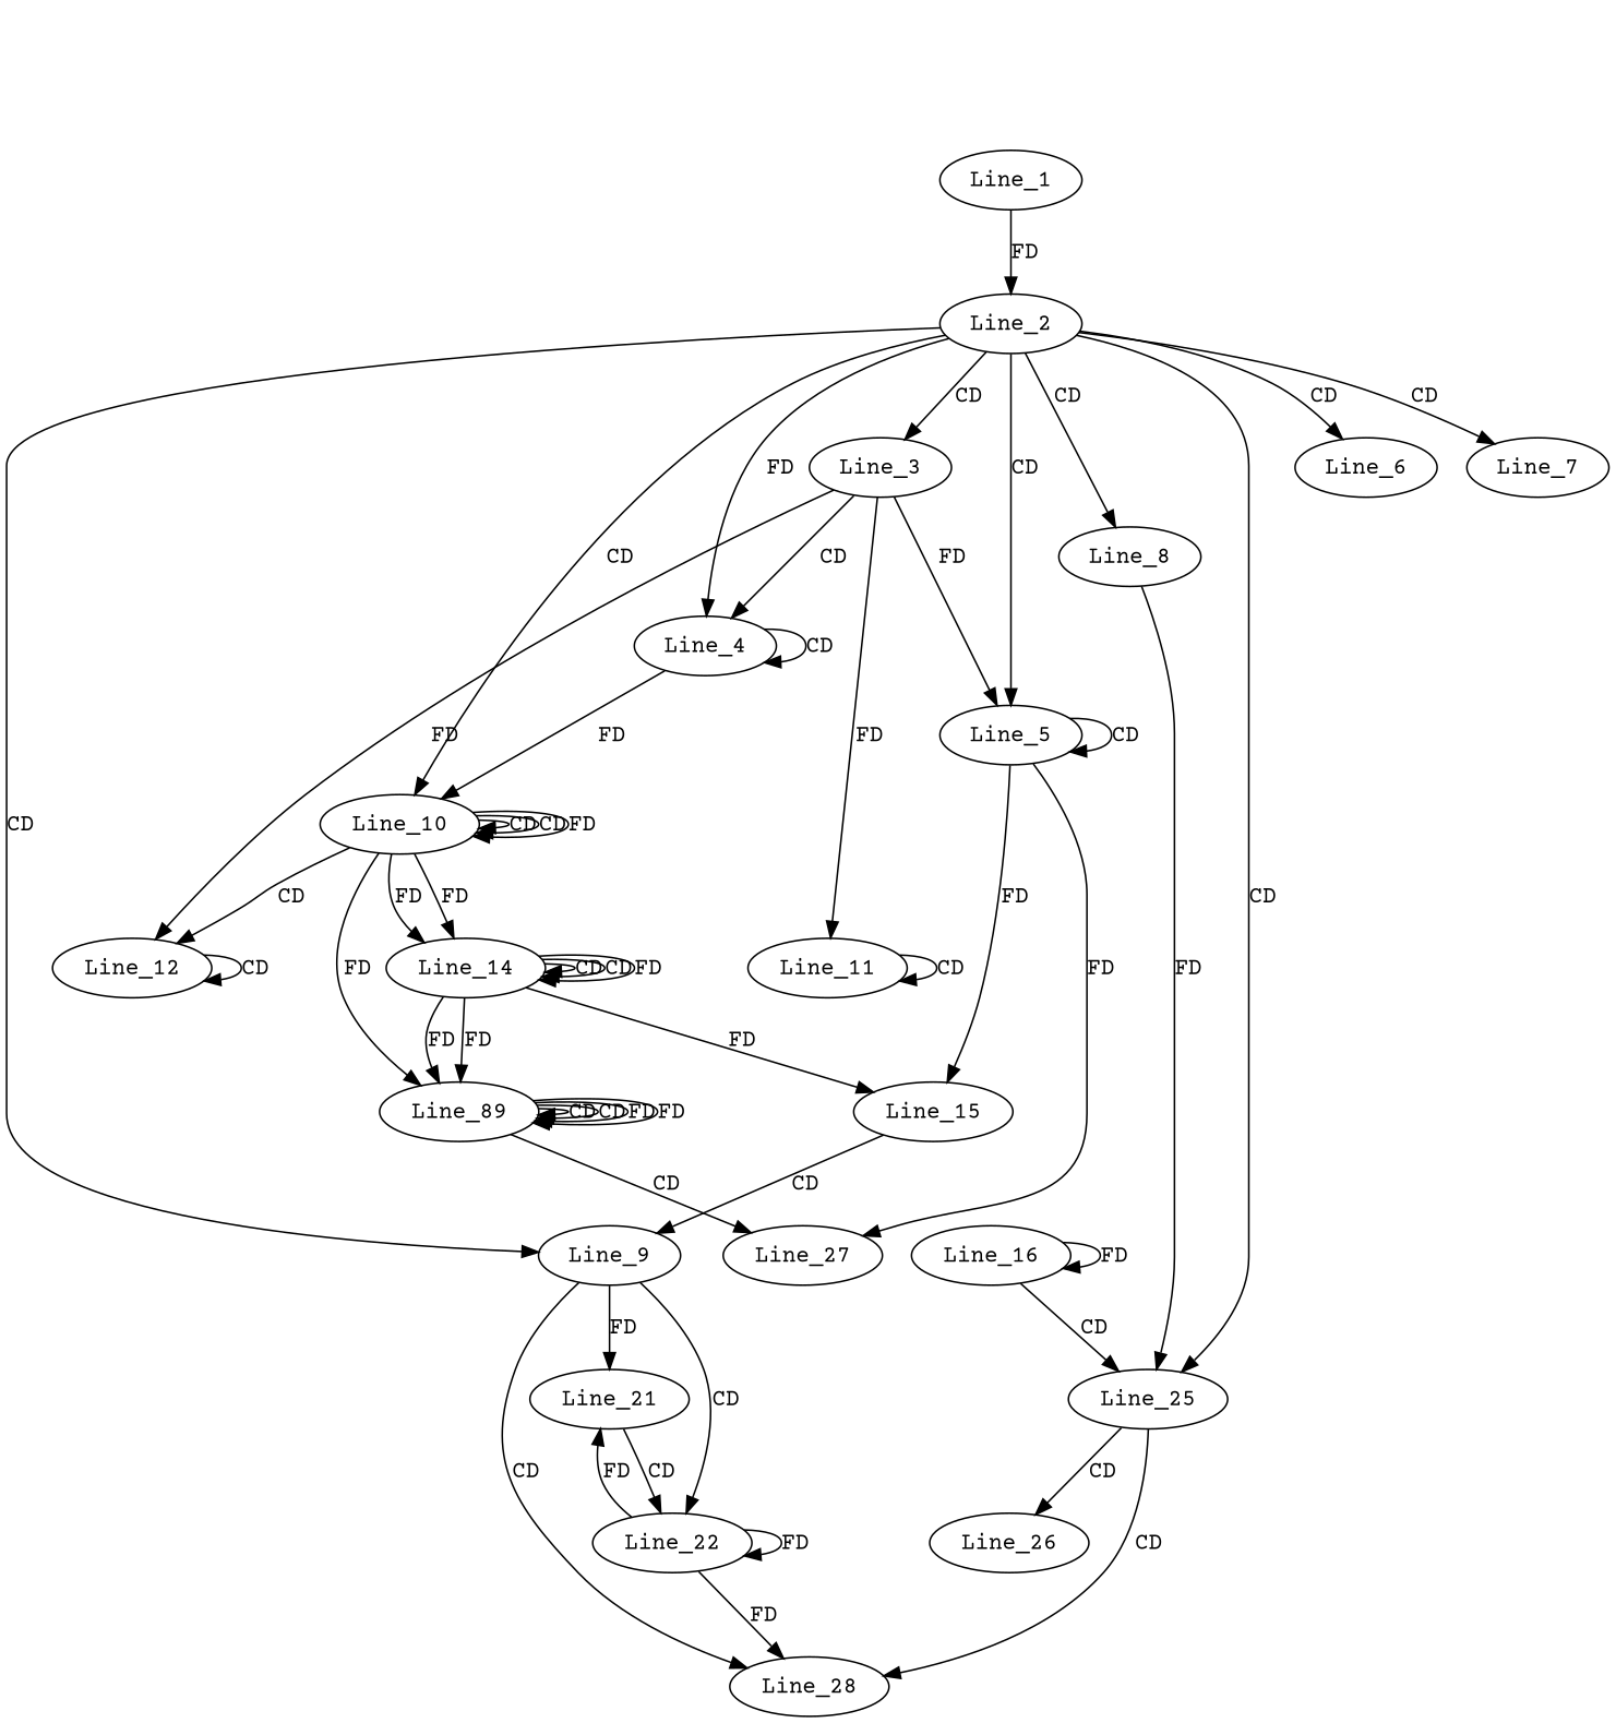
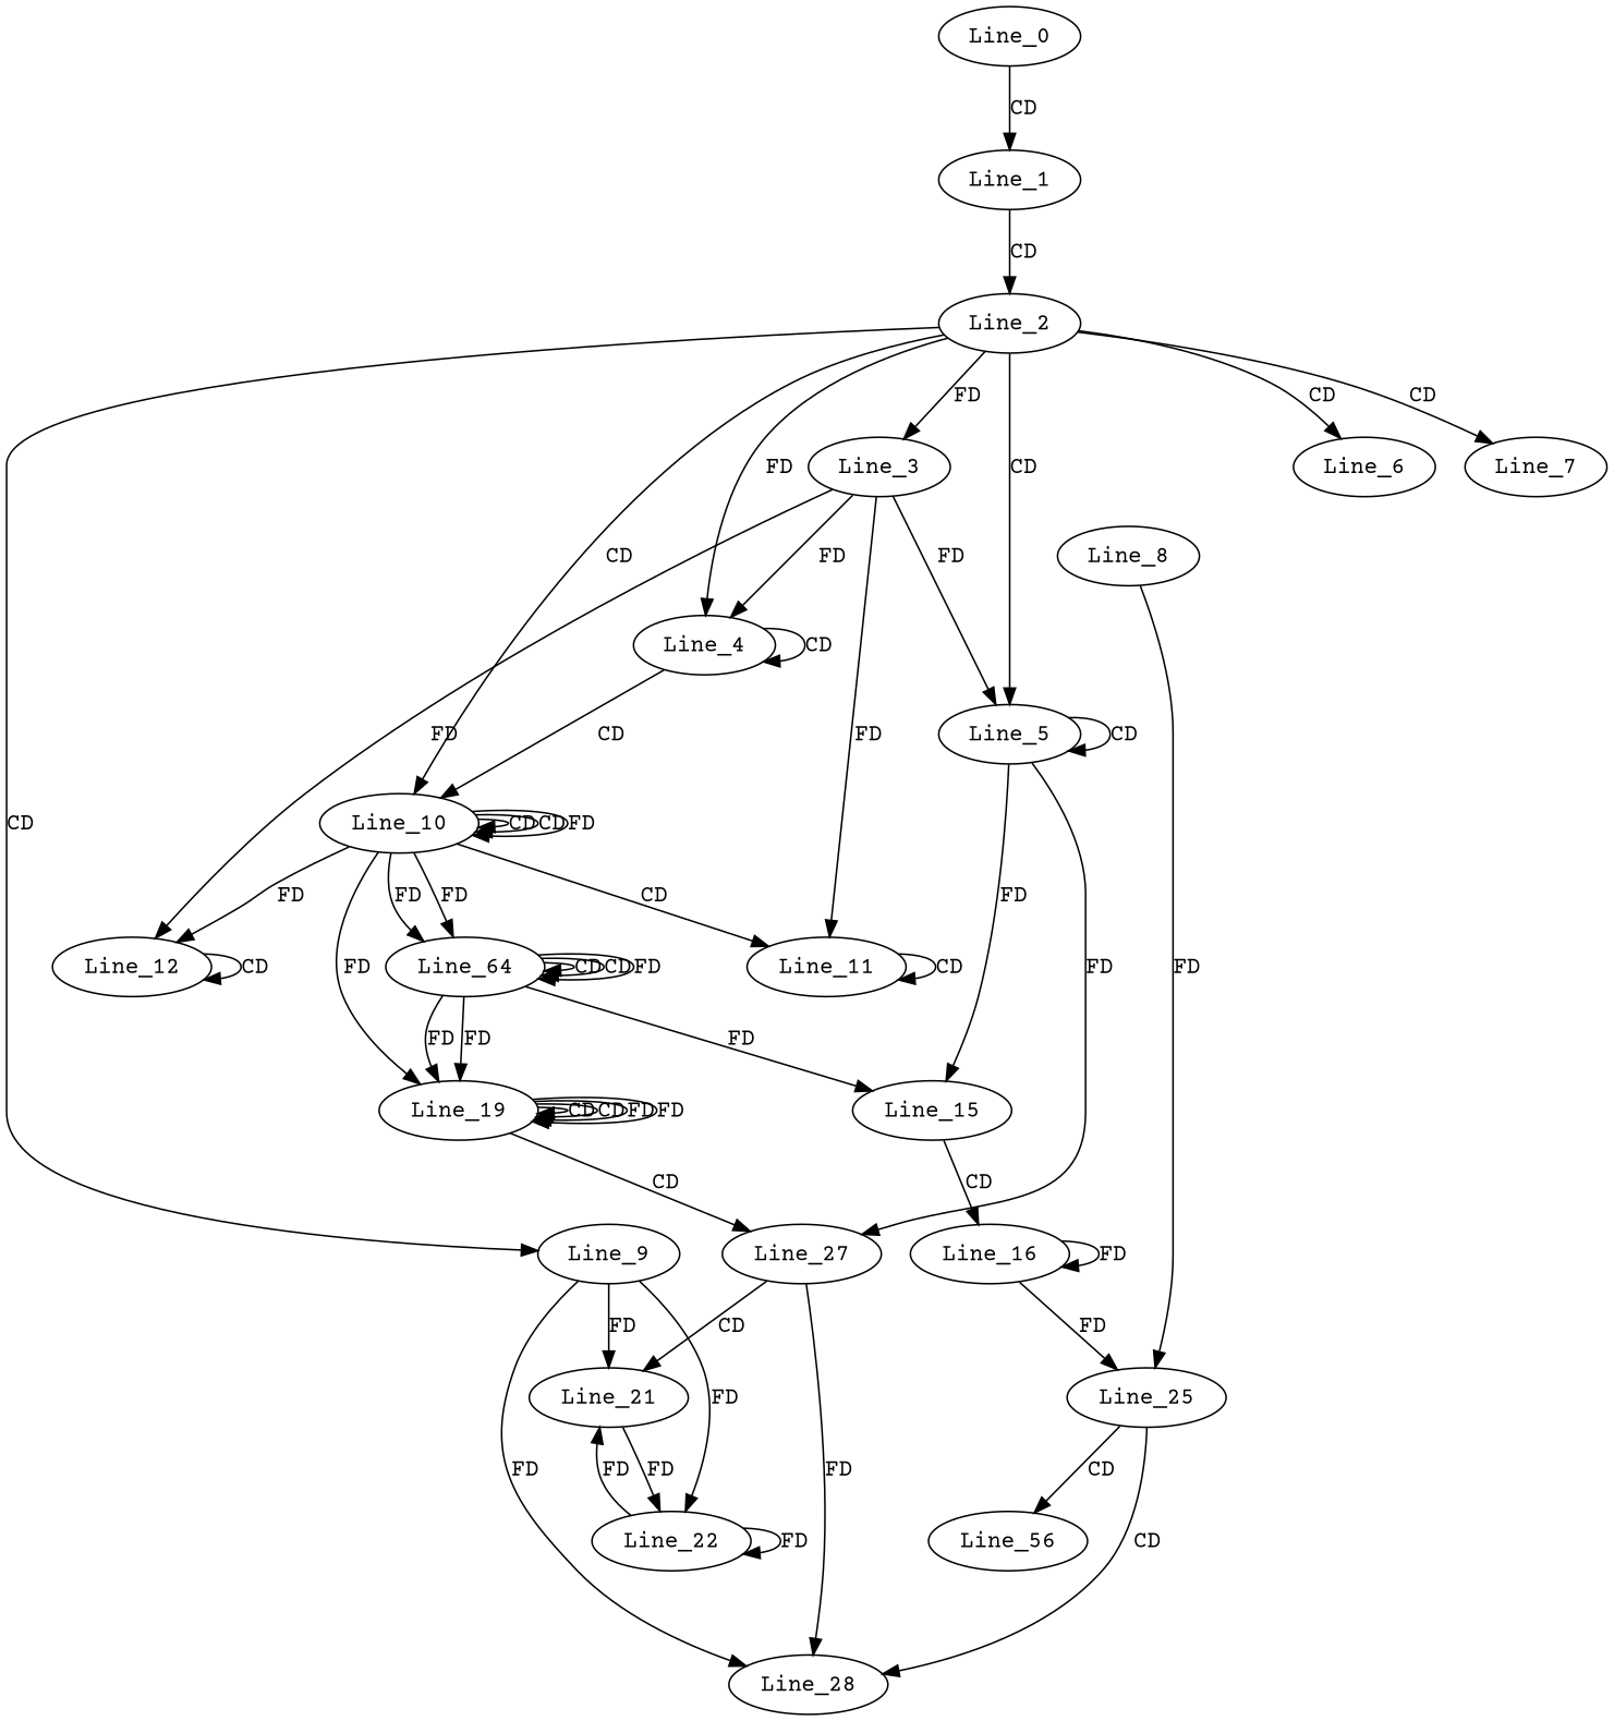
  digraph {
    fontname="Courier Prime"
    node [fontname="Courier Prime"]
    edge [fontname="Courier Prime"]
+   Line_0
    Line_1
    Line_2
    Line_3
    Line_4
    Line_5
    Line_6
    Line_7
    Line_8
    Line_9
    Line_10
    Line_25
    Line_11
    Line_12
    Line_15
    n16 [label=Line_27]
    Line_21
    Line_22
    Line_28
-   Line_14
-   Line_19 [label=Line_89]
-   Line_26
+   Line_14 [label=Line_64]
+   Line_19
+   Line_26 [label=Line_56]
    Line_16
-   Line_1 -> Line_2 [label=FD]
-   Line_2 -> Line_3 [label=CD]
+   Line_0 -> Line_1 [label=CD]
+   Line_1 -> Line_2 [label=CD]
+   Line_2 -> Line_3 [label=FD]
    Line_2 -> Line_4 [label=FD]
    Line_2 -> Line_5 [label=CD]
    Line_2 -> Line_6 [label=CD]
    Line_2 -> Line_7 [label=CD]
-   Line_2 -> Line_8 [label=CD]
    Line_2 -> Line_9 [label=CD]
    Line_2 -> Line_10 [label=CD]
-   Line_2 -> Line_25 [label=CD]
-   Line_3 -> Line_4 [label=CD]
+   Line_3 -> Line_4 [label=FD]
    Line_3 -> Line_5 [label=FD]
    Line_3 -> Line_11 [label=FD]
    Line_3 -> Line_12 [label=FD]
    Line_4 -> Line_4 [label=CD]
-   Line_4 -> Line_10 [label=FD]
+   Line_4 -> Line_10 [label=CD]
    Line_5 -> Line_5 [label=CD]
    Line_5 -> Line_15 [label=FD]
    Line_5 -> n16 [label=FD]
    Line_8 -> Line_25 [label=FD]
    Line_9 -> Line_21 [label=FD]
-   Line_9 -> Line_22 [label=CD]
-   Line_9 -> Line_28 [label=CD]
+   Line_9 -> Line_22 [label=FD]
+   Line_9 -> Line_28 [label=FD]
    Line_10 -> Line_10 [label=CD]
    Line_10 -> Line_10 [label=CD]
    Line_10 -> Line_10 [label=FD]
-   Line_10 -> Line_12 [label=CD]
+   Line_10 -> Line_11 [label=CD]
+   Line_10 -> Line_12 [label=FD]
    Line_10 -> Line_14 [label=FD]
    Line_10 -> Line_14 [label=FD]
    Line_10 -> Line_19 [label=FD]
    Line_25 -> Line_28 [label=CD]
    Line_25 -> Line_26 [label=CD]
    Line_11 -> Line_11 [label=CD]
    Line_12 -> Line_12 [label=CD]
-   Line_15 -> Line_9 [label=CD]
-   Line_21 -> Line_22 [label=CD]
+   Line_15 -> Line_16 [label=CD]
+   n16 -> Line_21 [label=CD]
+   Line_21 -> Line_22 [label=FD]
    Line_22 -> Line_21 [label=FD]
    Line_22 -> Line_22 [label=FD]
-   Line_22 -> Line_28 [label=FD]
+   n16 -> Line_28 [label=FD]
    Line_14 -> Line_15 [label=FD]
    Line_14 -> Line_14 [label=CD]
    Line_14 -> Line_14 [label=CD]
    Line_14 -> Line_14 [label=FD]
    Line_14 -> Line_19 [label=FD]
    Line_14 -> Line_19 [label=FD]
    Line_19 -> n16 [label=CD]
    Line_19 -> Line_19 [label=CD]
    Line_19 -> Line_19 [label=CD]
    Line_19 -> Line_19 [label=FD]
    Line_19 -> Line_19 [label=FD]
-   Line_16 -> Line_25 [label=CD]
+   Line_16 -> Line_25 [label=FD]
    Line_16 -> Line_16 [label=FD]
  }
